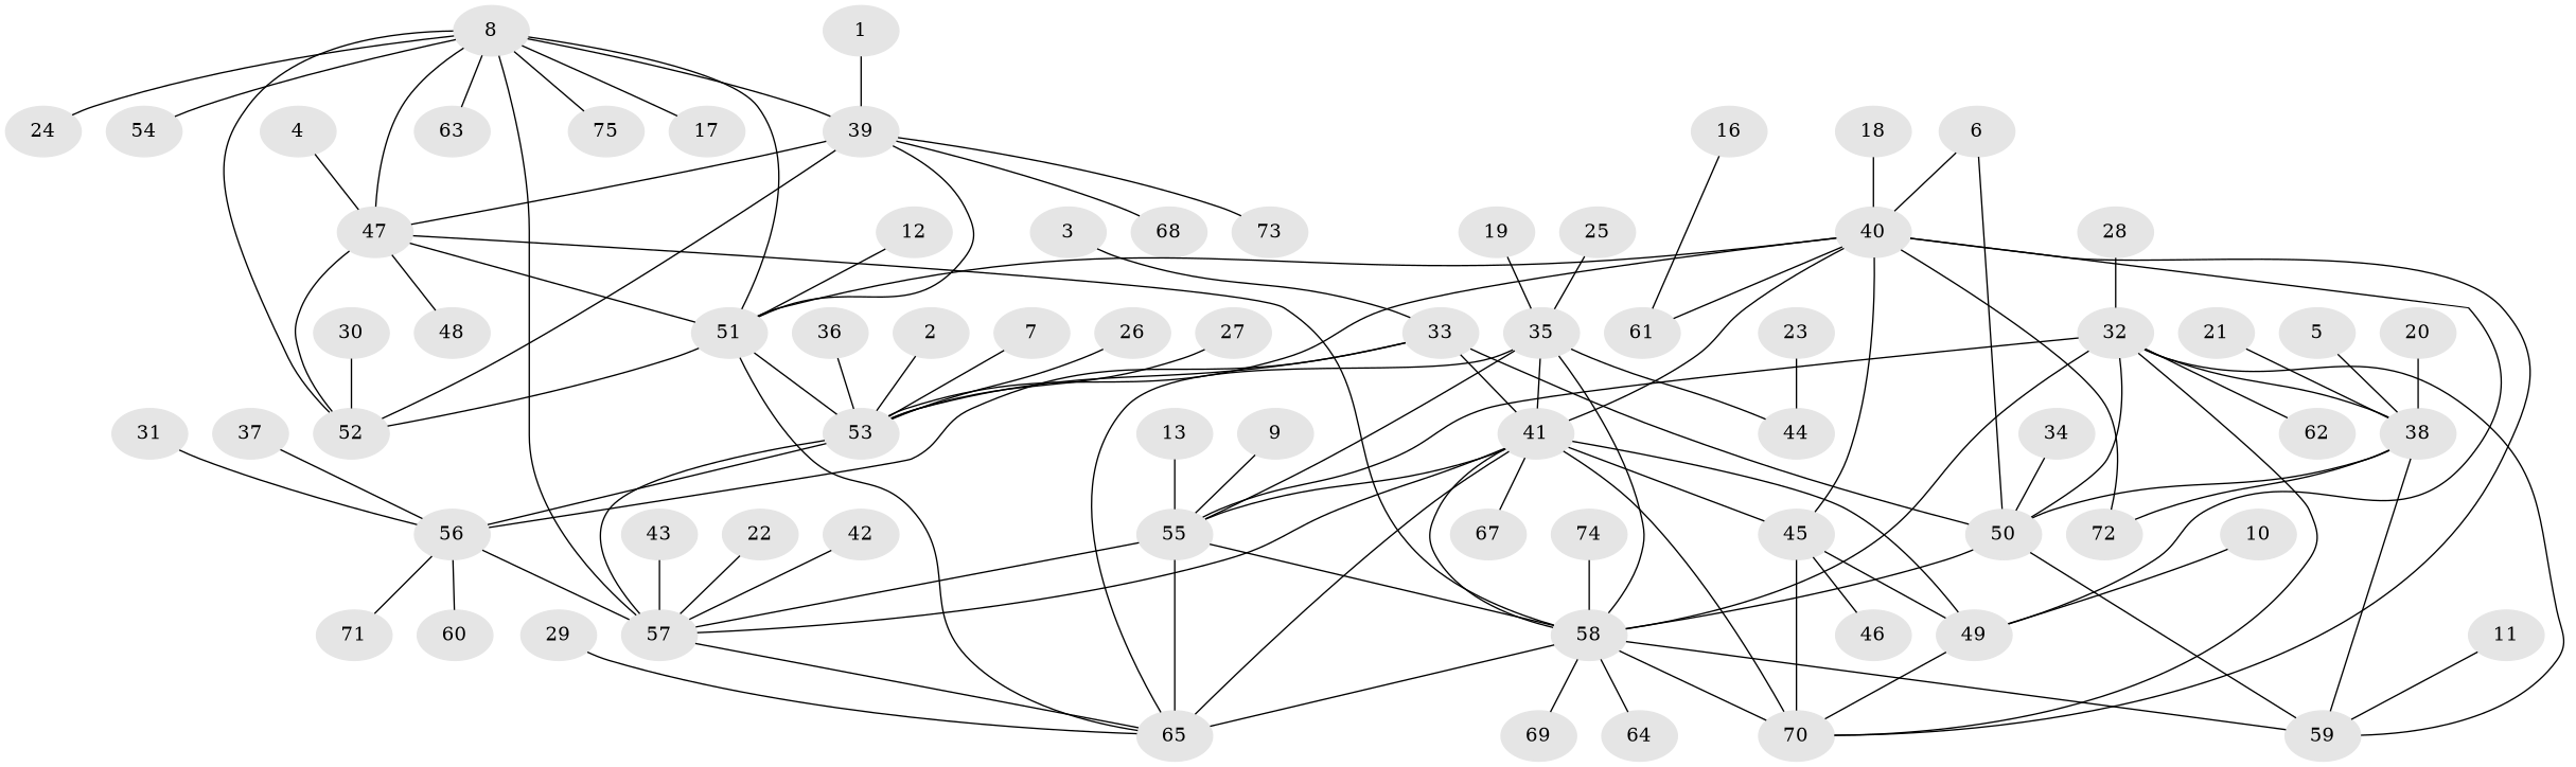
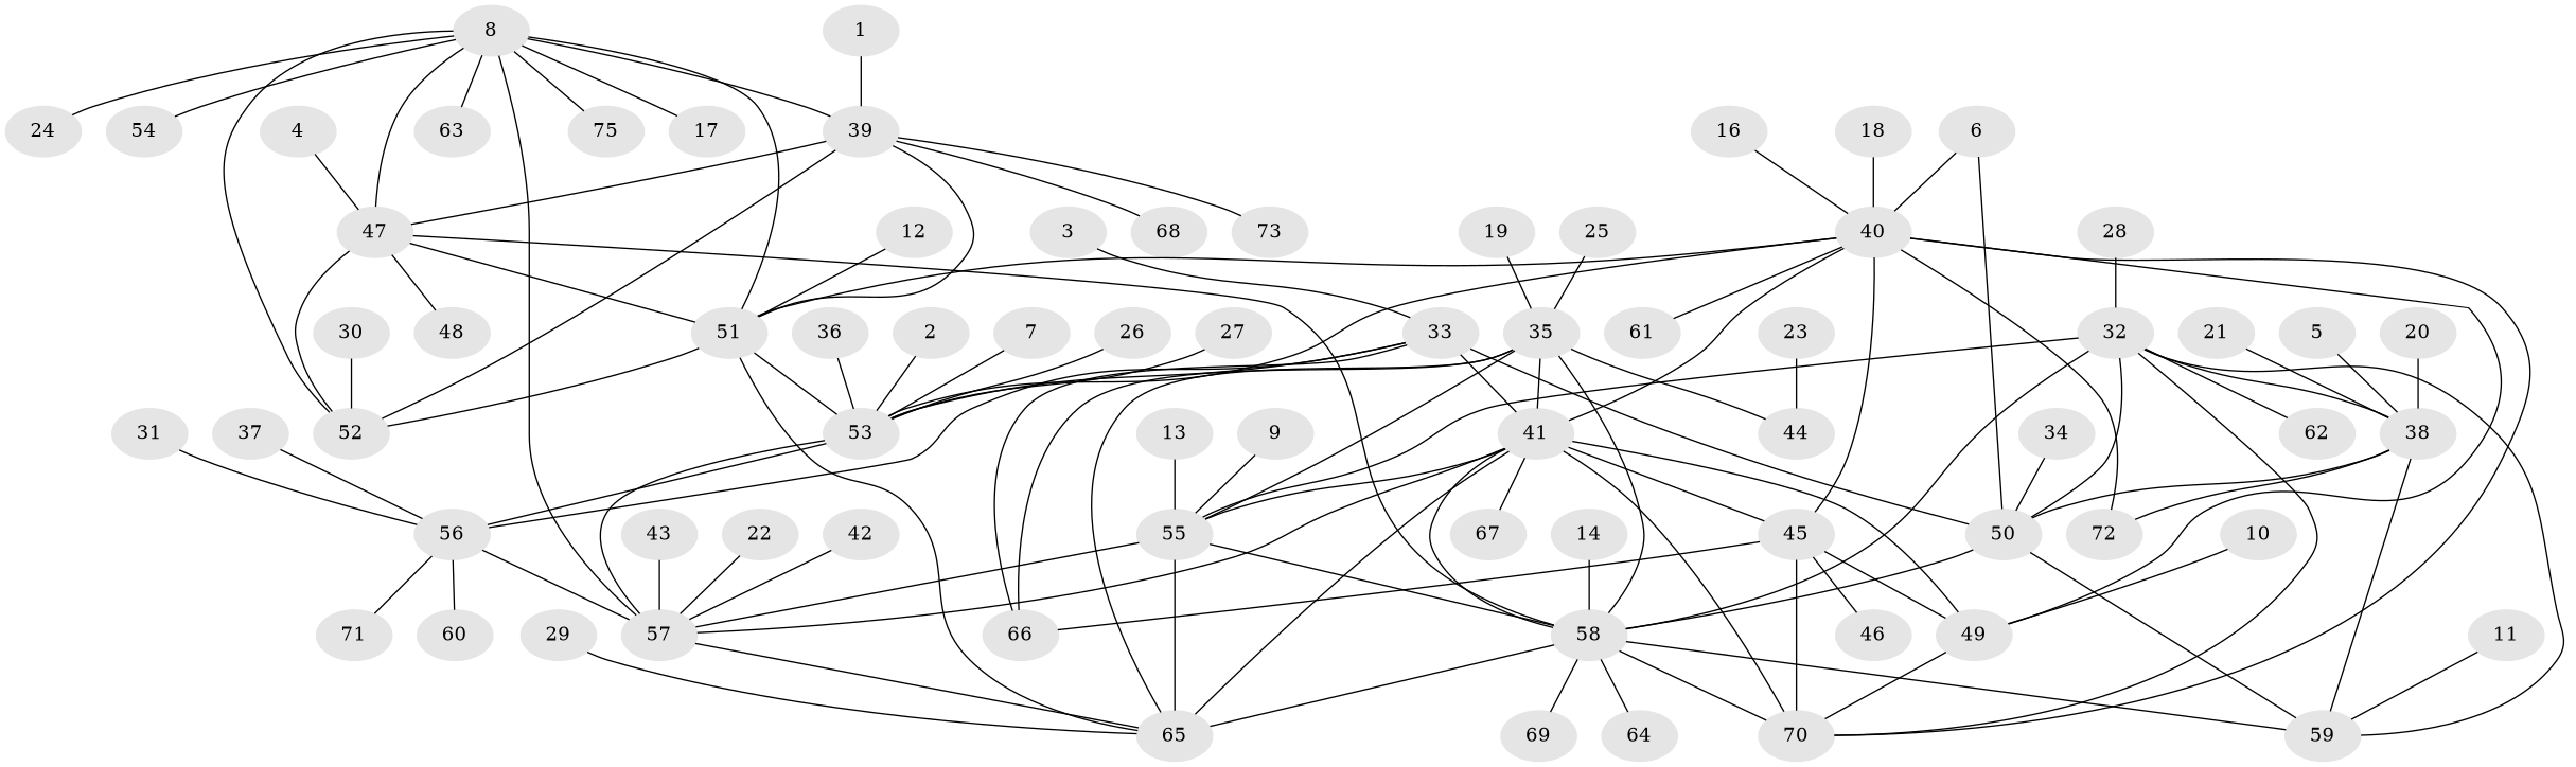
  graph {
    node [color=gray90 style=filled]
    edge [weight=1.0]
    1
    39
    47
    51
    52
    68
    73
    2
    53
    57
    56
    3
    33
    50
+   66
    41
    4
    58
    48
    5
    38
    59
    72
    6
    40
    49
    70
    45
    61
    7
    8
    n32 [label=75]
    17
    24
    54
    63
    65
    9
    55
    10
    11
    12
    13
-   14 [label=74]
+   14
    64
    69
    16
    18
    19
    35
    44
    20
    21
    22
    23
    25
    26
    27
    28
    32
    62
    29
    30
    31
    60
    71
    34
    67
    36
    37
    46
    42
    43
    1 -- 39
    39 -- 47
    39 -- 51
    39 -- 52
    39 -- 68
    39 -- 73
    47 -- 51
    47 -- 52
    47 -- 58
    47 -- 48
    51 -- 52
    51 -- 53
    51 -- 65
    2 -- 53
    53 -- 57 [weight=4.0]
    53 -- 56 [weight=4.0]
    57 -- 65
    56 -- 57
    56 -- 60
    56 -- 71
    3 -- 33
    33 -- 53 [weight=4.0]
    33 -- 56
    33 -- 50
+   33 -- 66
    33 -- 41
    50 -- 58 [weight=3.0]
    50 -- 59
    41 -- 57
    41 -- 58 [weight=2.0]
    41 -- 49
    41 -- 70 [weight=2.0]
    41 -- 45 [weight=2.0]
    41 -- 65 [weight=2.0]
    41 -- 55
    41 -- 67
    4 -- 47
    58 -- 59 [weight=3.0]
    58 -- 70
    58 -- 65 [weight=4.0]
    58 -- 64
    58 -- 69
    5 -- 38
    38 -- 50
    38 -- 59
    38 -- 72
    6 -- 50
    6 -- 40
    40 -- 51
    40 -- 53
    40 -- 41
    40 -- 72
    40 -- 49
    40 -- 70 [weight=2.0]
    40 -- 45 [weight=2.0]
    40 -- 61
    49 -- 70 [weight=2.0]
+   45 -- 66
    45 -- 49 [weight=2.0]
    45 -- 70 [weight=4.0]
    45 -- 46
    7 -- 53
    8 -- 39 [weight=3.0]
    8 -- 47 [weight=3.0]
    8 -- 51 [weight=3.0]
    8 -- 52 [weight=3.0]
    8 -- 57
    8 -- n32
    8 -- 17
    8 -- 24
    8 -- 54
    8 -- 63
    9 -- 55
    55 -- 57
    55 -- 58 [weight=2.0]
    55 -- 65 [weight=2.0]
    10 -- 49
    11 -- 59
    12 -- 51
    13 -- 55
    14 -- 58
-   16 -- 61
+   16 -- 40
    18 -- 40
    19 -- 35
+   35 -- 66
    35 -- 41
    35 -- 58 [weight=2.0]
    35 -- 65 [weight=2.0]
    35 -- 55
    35 -- 44
    20 -- 38
    21 -- 38
    22 -- 57
    23 -- 44
    25 -- 35
    26 -- 53
    27 -- 53
    28 -- 32
    32 -- 50
    32 -- 58 [weight=3.0]
    32 -- 38
    32 -- 59
    32 -- 70
    32 -- 55
    32 -- 62
    29 -- 65
    30 -- 52
    31 -- 56
    34 -- 50
    36 -- 53
    37 -- 56
    42 -- 57
    43 -- 57
  }
